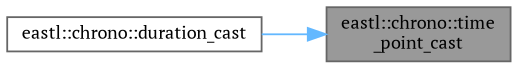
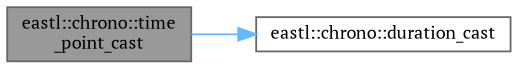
  digraph {
    rankdir=LR
    fontname="PT Serif"
    node [fontname="PT Serif" fontsize=10 shape=box style=filled]
    n1 [color=gray40 fillcolor=grey60 fontcolor=black height=0.2 label="eastl::chrono::time\l_point_cast" width=0.4]
    n2 [color=grey40 fillcolor=white height=0.2 label="eastl::chrono::duration_cast" width=0.4]
-   n2 -> n1 [color=steelblue1 fontname="PT Serif" fontsize=10 labelfontname=Helvetica labelfontsize=10 style=solid]
+   n1 -> n2 [color=steelblue1 fontname="PT Serif" fontsize=10 labelfontname=Helvetica labelfontsize=10 style=solid]
  }
